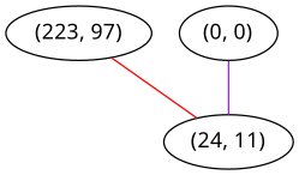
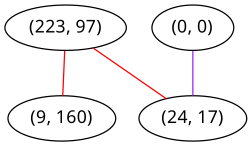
  graph {
    fontname="Noto Sans"
    node [fontname="Noto Sans"]
    edge [color=red fontname="Noto Sans" weight=1]
    n1 [label="(223, 97)"]
-   "(24, 11)"
+   "(9, 160)"
+   "(24, 11)" [label="(24, 17)"]
    "(0, 0)"
+   n1 -- "(9, 160)"
    n1 -- "(24, 11)"
    "(0, 0)" -- "(24, 11)" [color=purple weight=4]
  }
